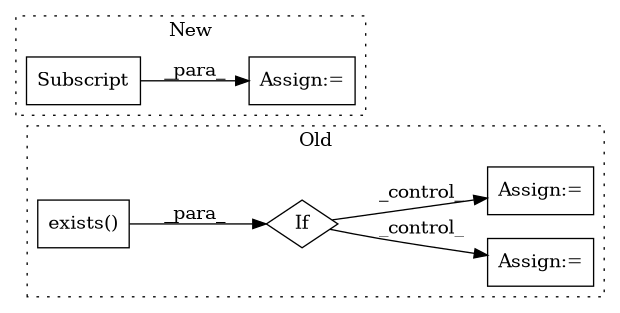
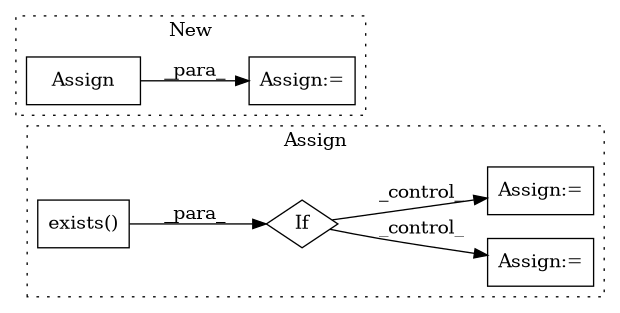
  digraph {
    rankdir=LR
    node [a=68 l=3 shape=box]
    n1 [a=75 l=22 label="exists()" s=486]
    n2 [a=96 label=If s=479 shape=diamond]
    n3 [label="Assign:=" s=1844]
    n4 [label="Assign:=" s=1235]
-   n5 [a=63 l="67,0" label=Subscript s="1060,0"]
+   n5 [a=63 l="67,0" label=Assign s="1060,0"]
    n6 [label="Assign:=" s=1057]
    subgraph cluster_1 {
-     label=Old
+     label=Assign
      style=dotted
      n1
      n2
      n3
      n4
    }
    subgraph cluster_2 {
      label=New
      style=dotted
      n5
      n6
    }
    n1 -> n2 [label=_para_]
    n2 -> n3 [label=_control_]
    n2 -> n4 [label=_control_]
    n5 -> n6 [label=_para_]
  }
